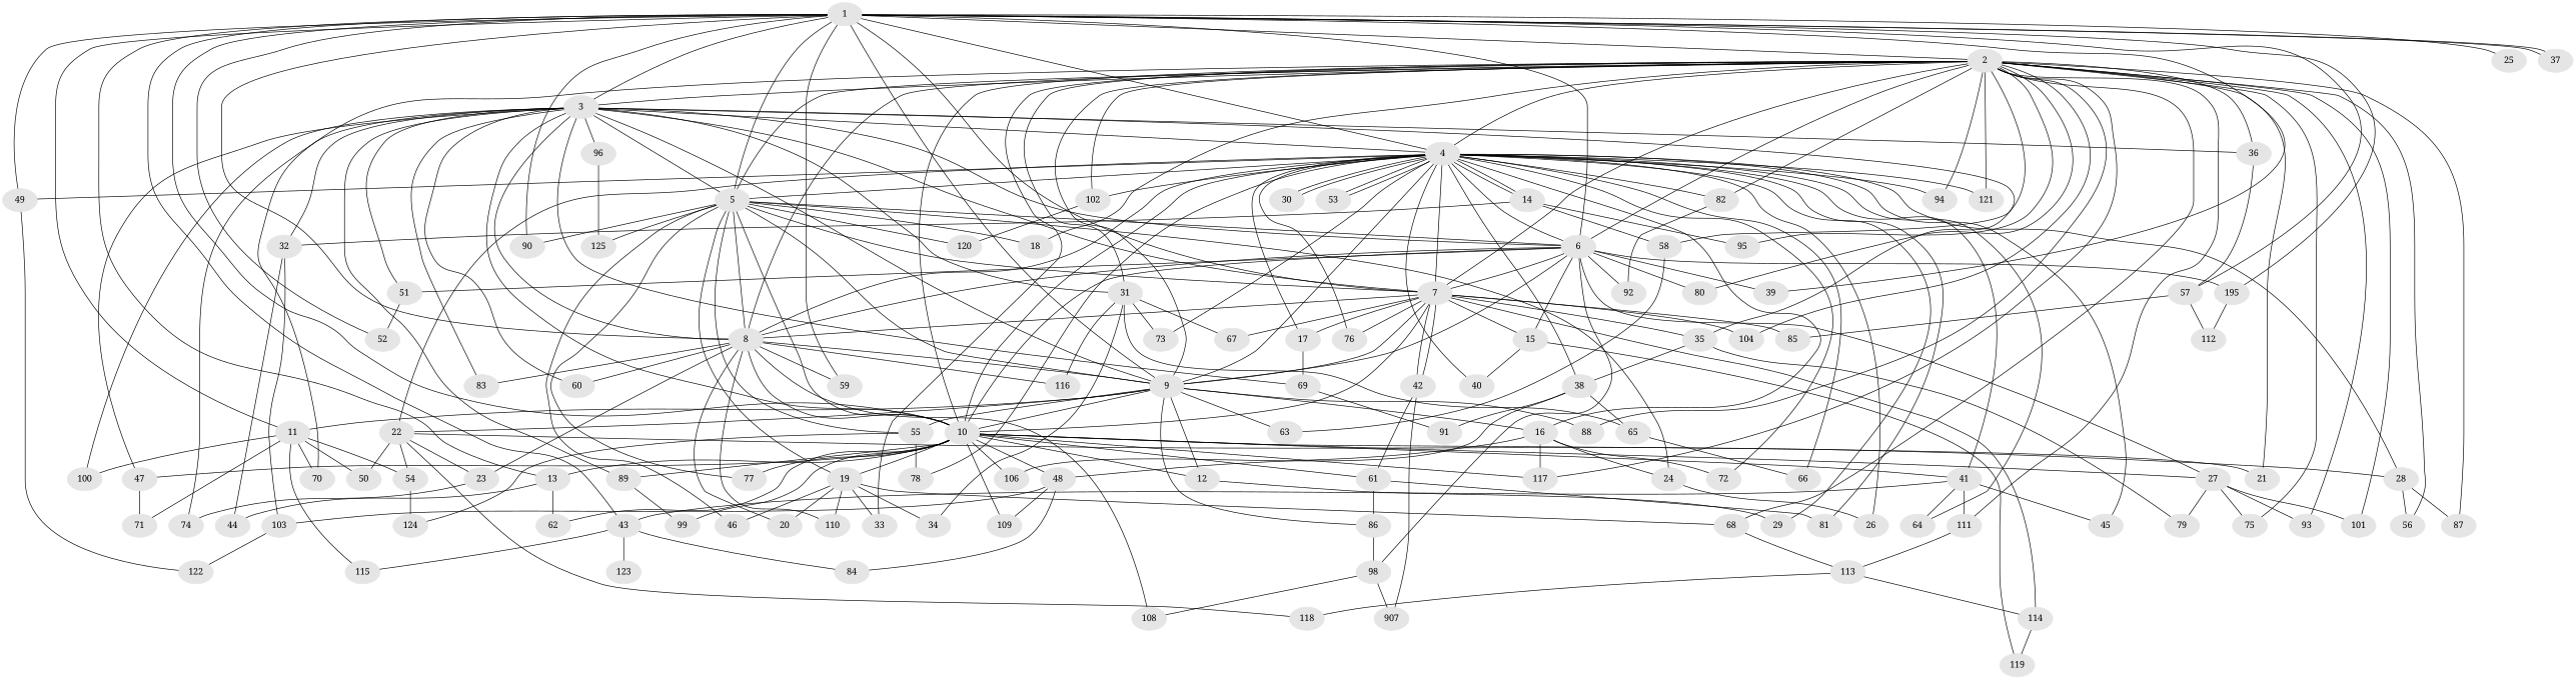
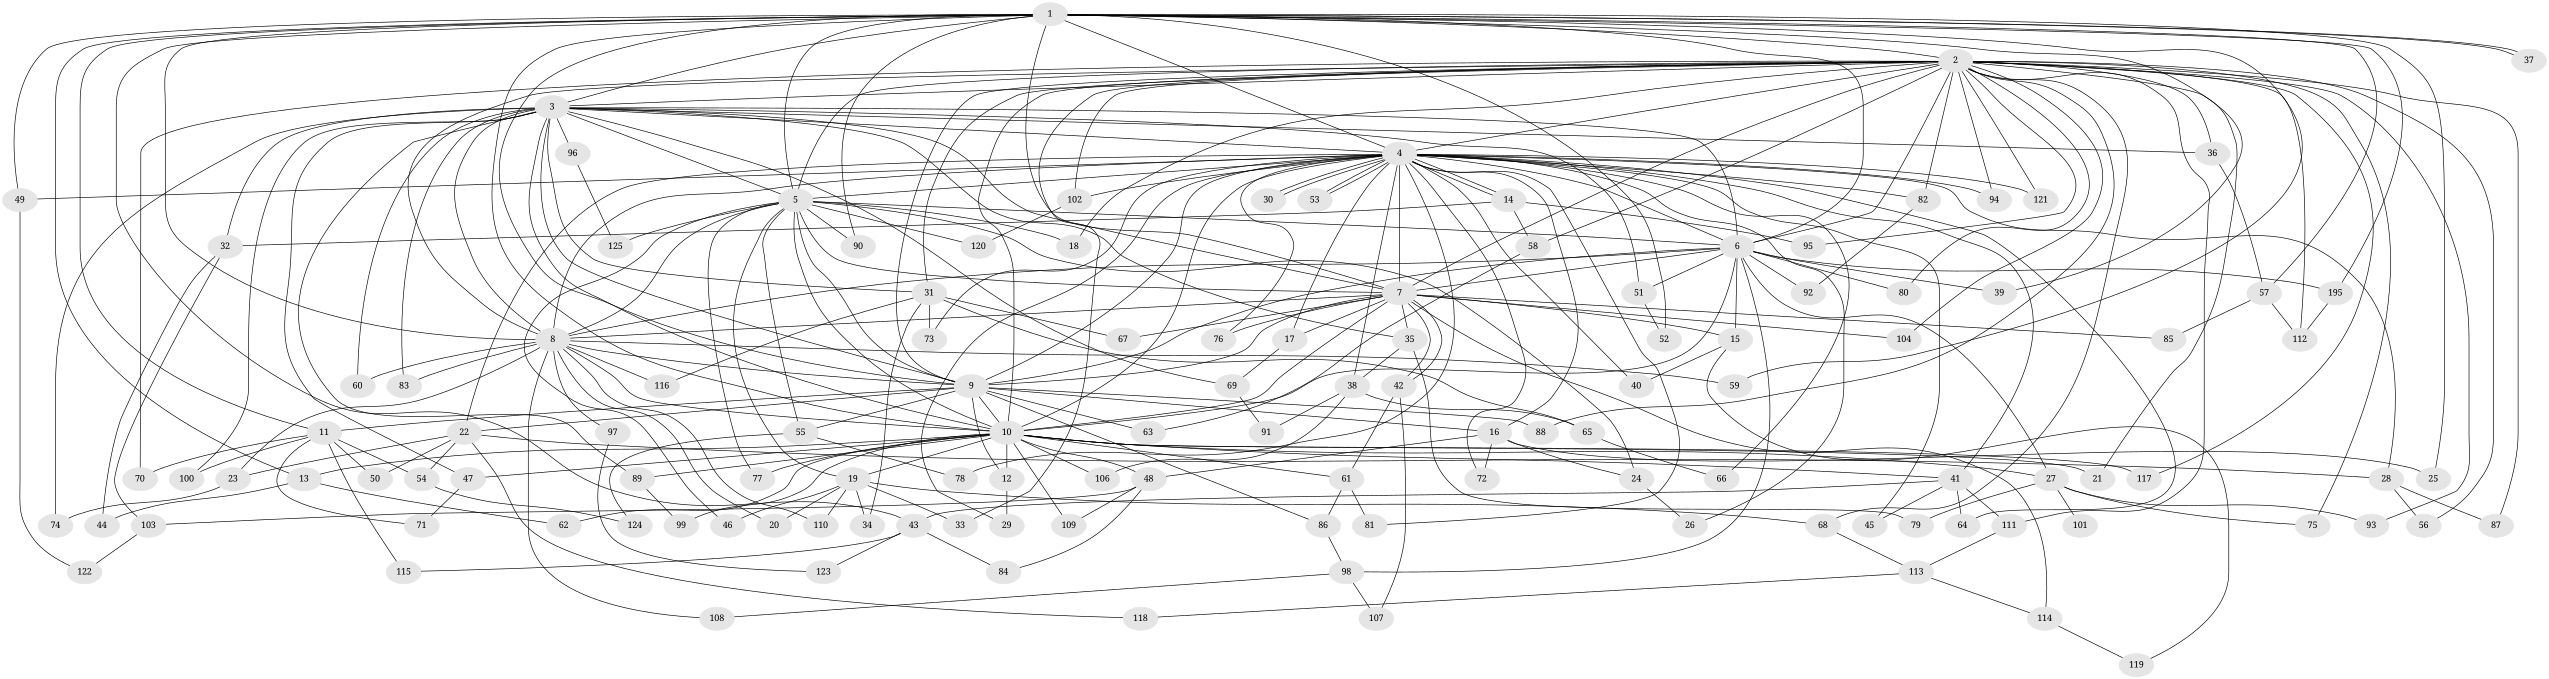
  graph {
    fontname="Noto Serif"
    node [color=gray90 fontname="Noto Serif" style=filled]
    edge [fontname="Noto Serif"]
    1
    2
    3
    4
    5
    6
    7
    8
    9
    10
    11
    13
    25
    37
    39
    43
    49
    52
    57
    59
    90
    n22 [label=195]
    18
    21
    31
    33
    36
    56
    58
    68
    70
    75
    80
    82
    87
    88
    93
    94
    95
    101
    102
    104
    111
    117
    121
    32
    35
    47
    51
    60
    69
    74
    83
    89
    96
    100
    14
    16
    17
    22
    26
    28
    29
    30
    38
    40
    41
    45
    53
    64
    66
    72
    73
    76
    78
    81
    19
    24
    46
    55
    77
    120
    125
    15
    27
    92
    98
    42
    67
    85
    114
+   97
    20
    23
    108
    110
    116
    12
    63
    86
    48
    61
    62
    99
    106
    109
    50
    54
    71
    115
    44
    84
    123
    122
    112
    34
    65
    113
    103
    79
    91
    118
    124
    119
-   107 [label=907]
+   107
    1 -- 2
    1 -- 3
    1 -- 4
    1 -- 5
    1 -- 6
    1 -- 7
    1 -- 8
    1 -- 9
    1 -- 10
    1 -- 11
    1 -- 13
    1 -- 25
    1 -- 37
    1 -- 37
    1 -- 39
    1 -- 43
    1 -- 49
    1 -- 52
    1 -- 57
    1 -- 59
    1 -- 90
    1 -- n22
    2 -- 3
    2 -- 4
    2 -- 5
    2 -- 6
    2 -- 7
    2 -- 8
    2 -- 9
    2 -- 10
    2 -- 18
    2 -- 21
    2 -- 31
    2 -- 33
    2 -- 36
    2 -- 56
    2 -- 58
    2 -- 68
    2 -- 70
    2 -- 75
    2 -- 80
    2 -- 82
    2 -- 87
    2 -- 88
    2 -- 93
    2 -- 94
    2 -- 95
-   2 -- 101
+   2 -- 112
    2 -- 102
    2 -- 104
    2 -- 111
    2 -- 117
    2 -- 121
    3 -- 4
    3 -- 5
    3 -- 6
    3 -- 7
    3 -- 8
    3 -- 9
    3 -- 10
    3 -- 31
    3 -- 36
    3 -- 32
    3 -- 35
    3 -- 47
    3 -- 51
    3 -- 60
    3 -- 69
    3 -- 74
    3 -- 83
    3 -- 89
    3 -- 96
    3 -- 100
    4 -- 5
    4 -- 6
    4 -- 7
    4 -- 8
    4 -- 9
    4 -- 10
    4 -- 49
    4 -- 82
    4 -- 94
    4 -- 102
    4 -- 121
    4 -- 14
    4 -- 14
    4 -- 16
    4 -- 17
    4 -- 22
    4 -- 26
    4 -- 28
    4 -- 29
    4 -- 30
    4 -- 30
    4 -- 38
    4 -- 40
    4 -- 41
    4 -- 45
    4 -- 53
    4 -- 53
    4 -- 64
    4 -- 66
    4 -- 72
    4 -- 73
    4 -- 76
    4 -- 78
    4 -- 81
    5 -- 6
    5 -- 7
    5 -- 8
    5 -- 9
    5 -- 10
    5 -- 90
    5 -- 18
    5 -- 19
    5 -- 24
    5 -- 46
    5 -- 55
    5 -- 77
    5 -- 120
    5 -- 125
    6 -- 7
    6 -- 8
    6 -- 9
    6 -- 10
    6 -- 39
    6 -- n22
    6 -- 80
    6 -- 51
    6 -- 15
    6 -- 27
    6 -- 92
    6 -- 98
    7 -- 8
    7 -- 9
    7 -- 10
    7 -- 104
    7 -- 35
    7 -- 17
    7 -- 76
    7 -- 15
    7 -- 42
    7 -- 42
    7 -- 67
    7 -- 85
    7 -- 114
    8 -- 9
    8 -- 10
    8 -- 59
    8 -- 60
    8 -- 83
+   8 -- 97
    8 -- 20
    8 -- 23
    8 -- 108
    8 -- 110
    8 -- 116
    9 -- 10
    9 -- 11
    9 -- 88
    9 -- 16
    9 -- 22
    9 -- 55
    9 -- 12
    9 -- 63
    9 -- 86
    10 -- 13
    10 -- 21
    10 -- 117
    10 -- 47
    10 -- 89
    10 -- 41
    10 -- 19
    10 -- 77
    10 -- 27
    10 -- 12
    10 -- 48
    10 -- 61
    10 -- 62
    10 -- 99
    10 -- 106
    10 -- 109
    11 -- 70
    11 -- 100
    11 -- 50
    11 -- 54
    11 -- 71
    11 -- 115
    13 -- 62
    13 -- 44
    43 -- 115
    43 -- 84
    43 -- 123
    49 -- 122
    57 -- 85
    57 -- 112
    n22 -- 112
    31 -- 73
    31 -- 67
    31 -- 116
    31 -- 34
    31 -- 65
    36 -- 57
    58 -- 63
    68 -- 113
    82 -- 92
    102 -- 120
    111 -- 113
    32 -- 44
    32 -- 103
    35 -- 38
    35 -- 79
    47 -- 71
    51 -- 52
    69 -- 91
    89 -- 99
    96 -- 125
    14 -- 58
    14 -- 95
    14 -- 32
-   16 -- 117
+   16 -- 25
    16 -- 72
    16 -- 24
    16 -- 48
    17 -- 69
    22 -- 28
    22 -- 23
    22 -- 50
    22 -- 54
    22 -- 118
    28 -- 56
    28 -- 87
    38 -- 106
    38 -- 65
    38 -- 91
    41 -- 43
    41 -- 111
    41 -- 45
    41 -- 64
    19 -- 33
    19 -- 68
    19 -- 46
    19 -- 20
    19 -- 110
    19 -- 34
    24 -- 26
    55 -- 78
    55 -- 124
    15 -- 40
    15 -- 119
    27 -- 75
    27 -- 93
    27 -- 101
    27 -- 79
    98 -- 108
    98 -- 107
    42 -- 61
    42 -- 107
    114 -- 119
+   97 -- 123
    23 -- 74
    12 -- 29
    86 -- 98
    48 -- 109
    48 -- 84
    48 -- 103
    61 -- 81
    61 -- 86
    54 -- 124
    65 -- 66
    113 -- 114
    113 -- 118
    103 -- 122
  }
